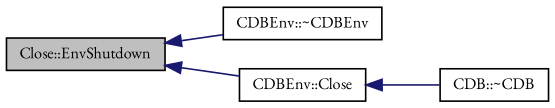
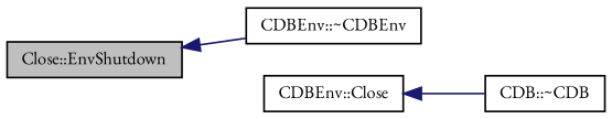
  digraph {
    fontname="EB Garamond"
    rankdir=LR
    node [color=black fillcolor=white fontname="EB Garamond" fontsize=10 shape=record style=filled]
    edge [color=midnightblue dir=back fontname="EB Garamond" fontsize=10 labelfontname=Helvetica labelfontsize=10 style=solid]
    n1 [fillcolor=grey75 fontcolor=black height=0.2 label="Close::EnvShutdown" width=0.4]
    n2 [height=0.2 label="CDBEnv::~CDBEnv" width=0.4]
    n3 [height=0.2 label="CDBEnv::Close" width=0.4]
    n4 [height=0.2 label="CDB::~CDB" width=0.4]
    n1 -> n2
-   n1 -> n3
    n3 -> n4
  }
